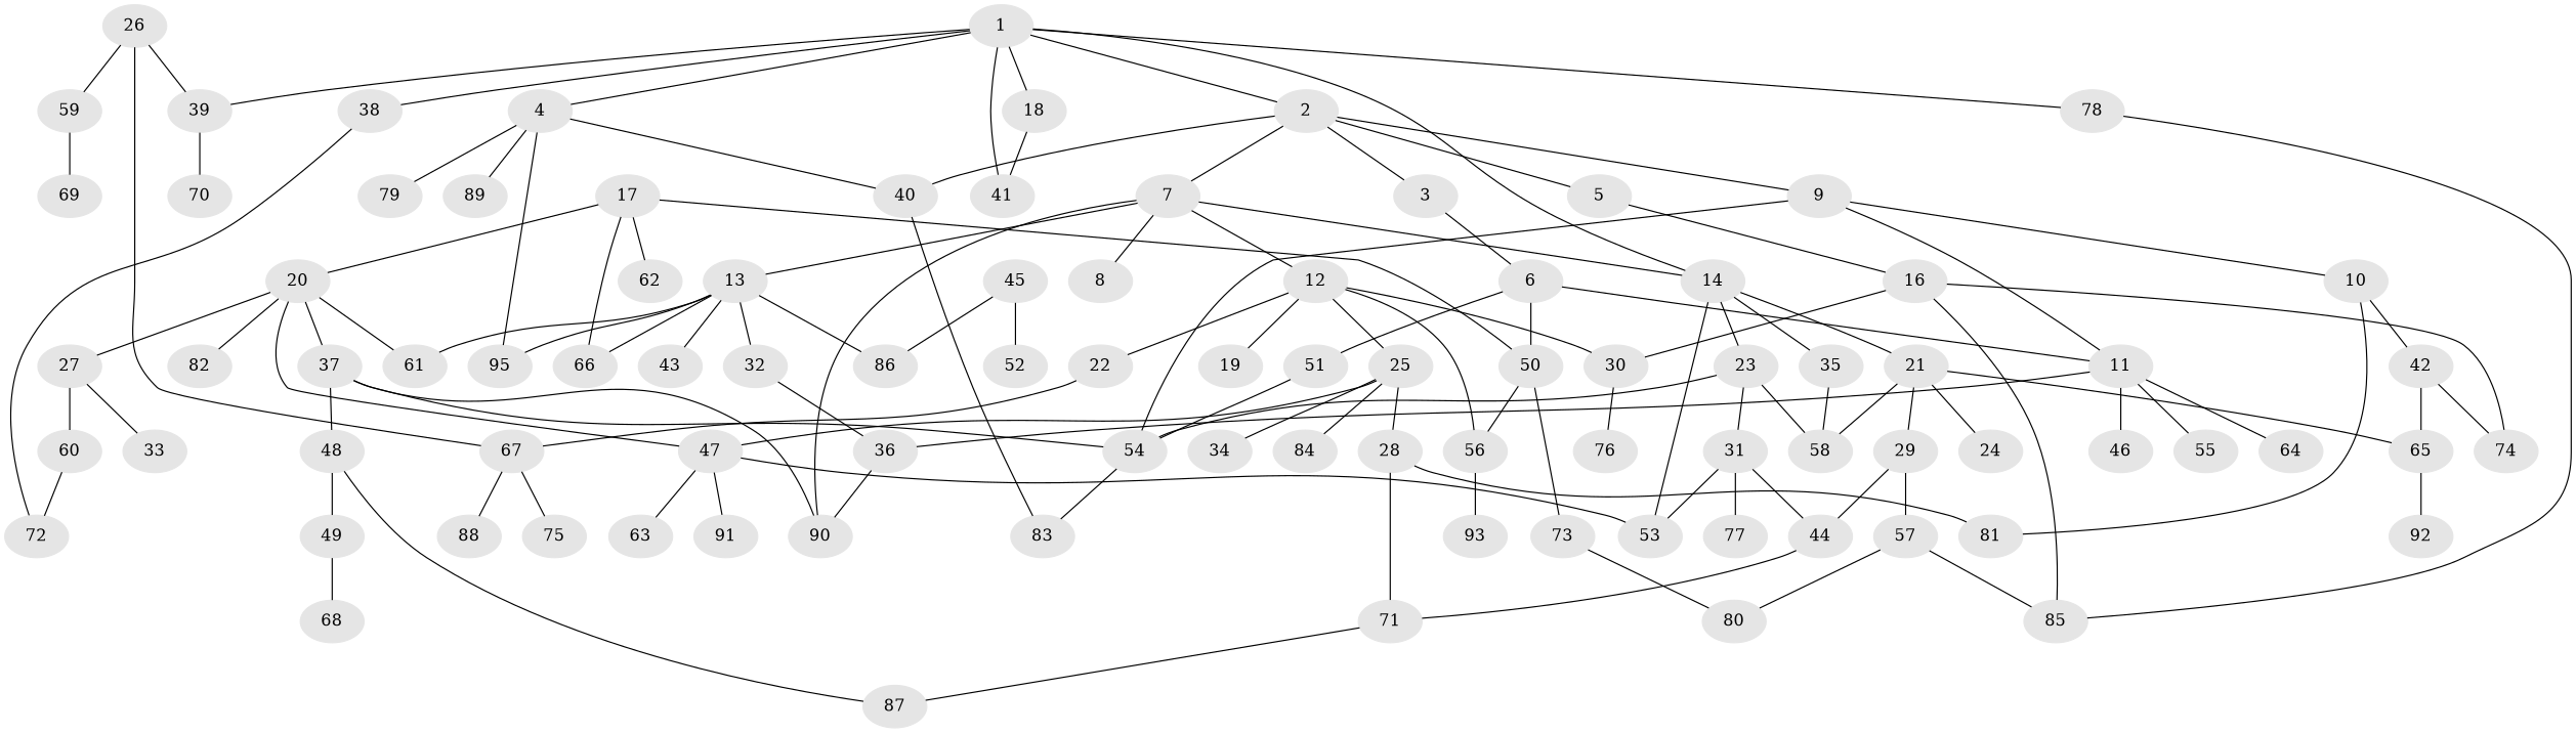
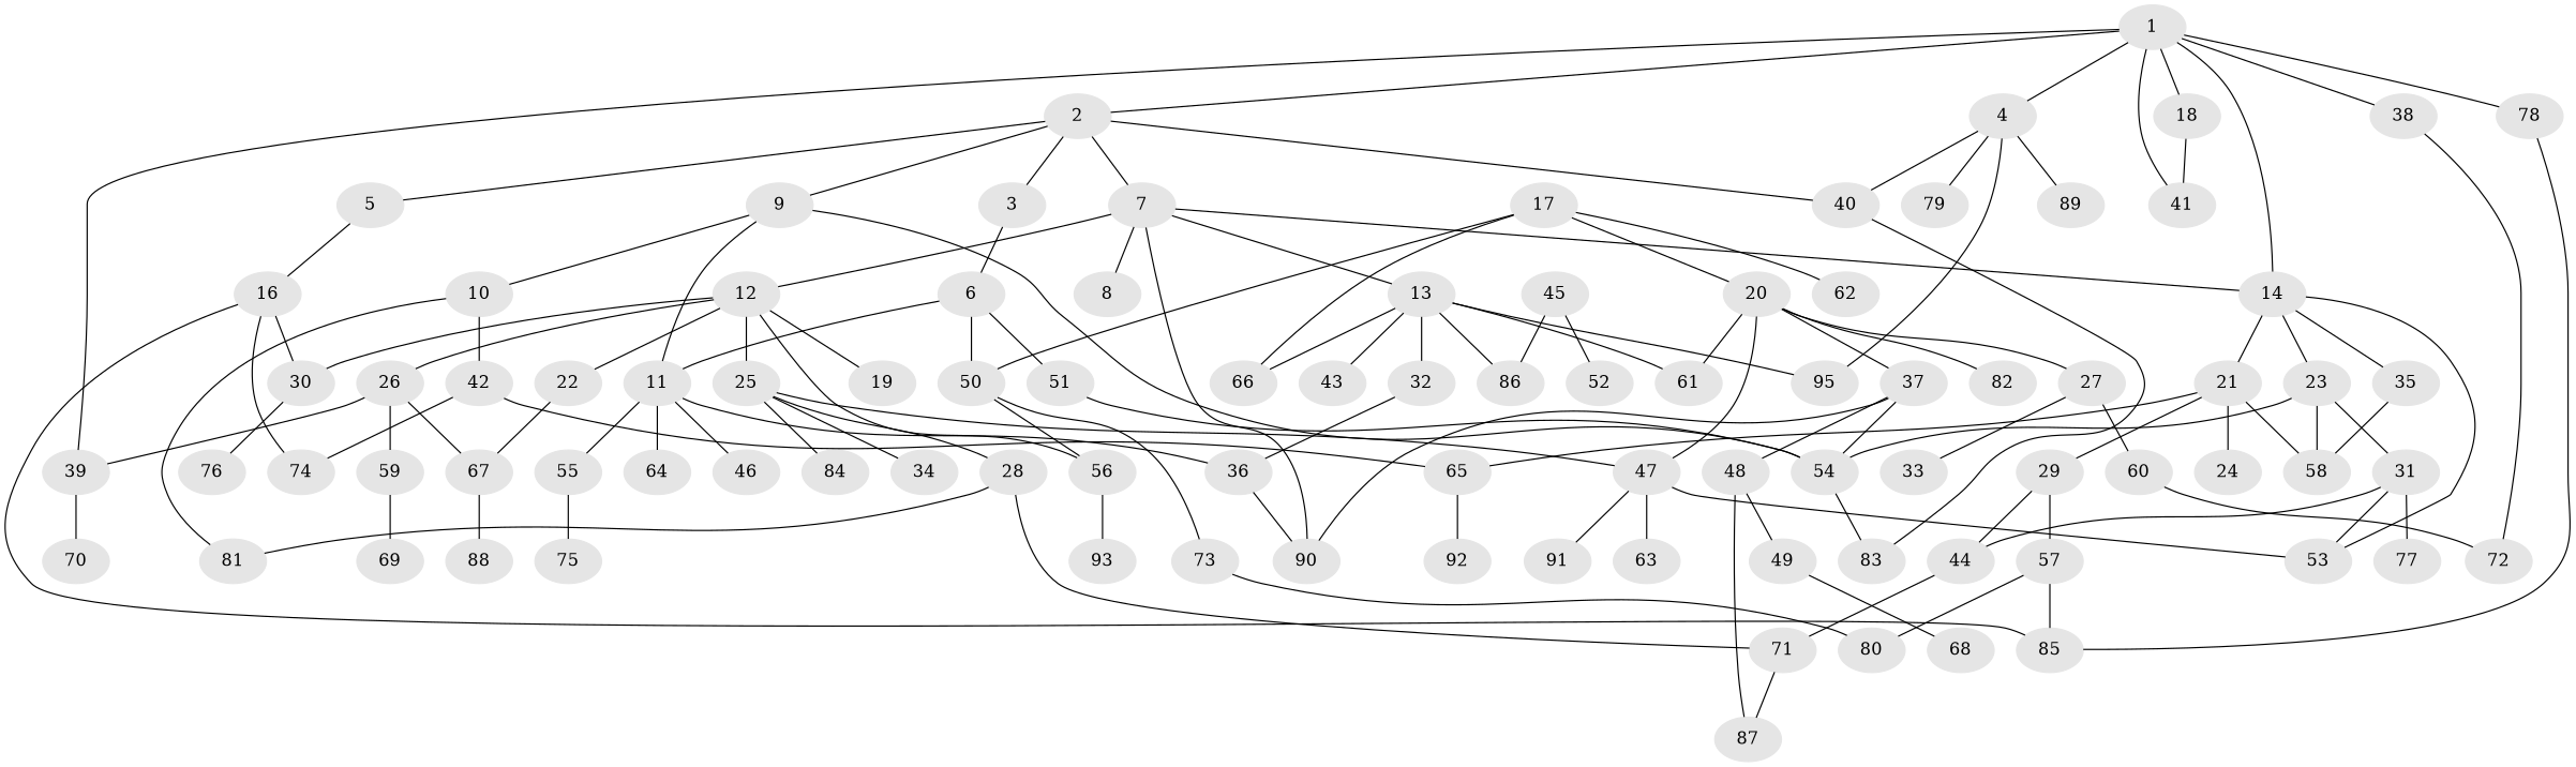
  graph {
    node [color=gray90 style=filled]
    1
    2
    4
    14
    18
    38
    39
    41
    78
    3
    5
    7
    9
    40
    n15 [label=95]
    79
    89
    21
    23
    35
    53
    72
    70
    85
    6
    16
    8
    12
    13
    90
    11
    10
    54
    45
    86
    52
    50
    51
    17
    66
    20
    62
    83
    30
    74
    36
    46
    55
    64
    56
    73
    19
    22
    25
    26
    32
    43
    61
    42
    81
    65
    75
    67
    47
    28
    34
    84
    59
    76
    93
    24
    29
    58
    31
    27
    37
    82
    33
    60
    48
    63
    91
    44
    57
    92
    88
    77
    71
    69
    87
    80
    49
    68
    1 -- 2
    1 -- 4
    1 -- 14
    1 -- 18
    1 -- 38
    1 -- 39
    1 -- 41
    1 -- 78
    2 -- 3
    2 -- 5
    2 -- 7
    2 -- 9
    2 -- 40
    4 -- 40
    4 -- n15
    4 -- 79
    4 -- 89
    14 -- 21
    14 -- 23
    14 -- 35
    14 -- 53
    18 -- 41
    38 -- 72
    39 -- 70
    78 -- 85
    3 -- 6
    5 -- 16
    7 -- 14
    7 -- 8
    7 -- 12
    7 -- 13
    7 -- 90
    9 -- 11
    9 -- 10
    9 -- 54
    40 -- 83
    21 -- 65
    21 -- 24
    21 -- 29
    21 -- 58
    23 -- 54
    23 -- 58
    23 -- 31
    35 -- 58
    6 -- 11
    6 -- 50
    6 -- 51
    16 -- 85
    16 -- 30
    16 -- 74
    12 -- 30
    12 -- 56
    12 -- 19
    12 -- 22
    12 -- 25
+   12 -- 26
    13 -- n15
    13 -- 86
    13 -- 66
    13 -- 32
    13 -- 43
    13 -- 61
    11 -- 36
    11 -- 46
    11 -- 55
    11 -- 64
    10 -- 42
    10 -- 81
    54 -- 83
    45 -- 86
    45 -- 52
    50 -- 56
    50 -- 73
    51 -- 54
    17 -- 50
    17 -- 66
    17 -- 20
    17 -- 62
    20 -- 61
    20 -- 47
    20 -- 27
    20 -- 37
    20 -- 82
    30 -- 76
    36 -- 90
-   67 -- 75
+   55 -- 75
    56 -- 93
    73 -- 80
    22 -- 67
    25 -- 47
    25 -- 28
    25 -- 34
    25 -- 84
    26 -- 39
    26 -- 67
    26 -- 59
    32 -- 36
    42 -- 74
    42 -- 65
    65 -- 92
    67 -- 88
    47 -- 53
    47 -- 63
    47 -- 91
    28 -- 81
    28 -- 71
    59 -- 69
    29 -- 44
    29 -- 57
    31 -- 53
    31 -- 44
    31 -- 77
    27 -- 33
    27 -- 60
    37 -- 90
    37 -- 54
    37 -- 48
    60 -- 72
    48 -- 87
    48 -- 49
    44 -- 71
    57 -- 85
    57 -- 80
    71 -- 87
    49 -- 68
  }
